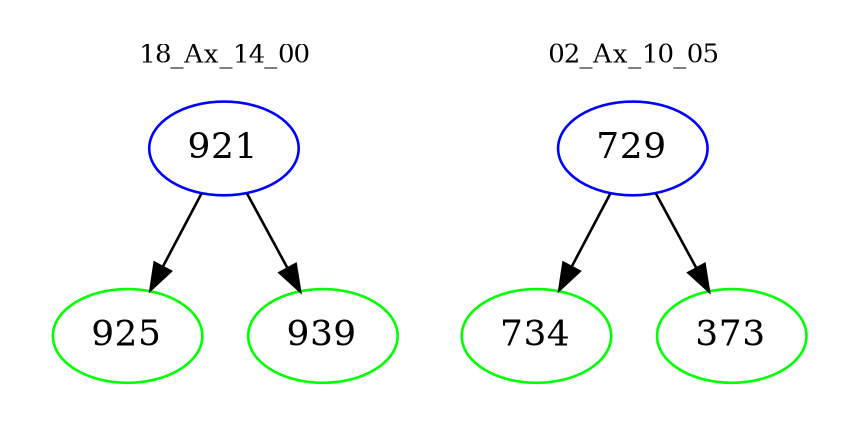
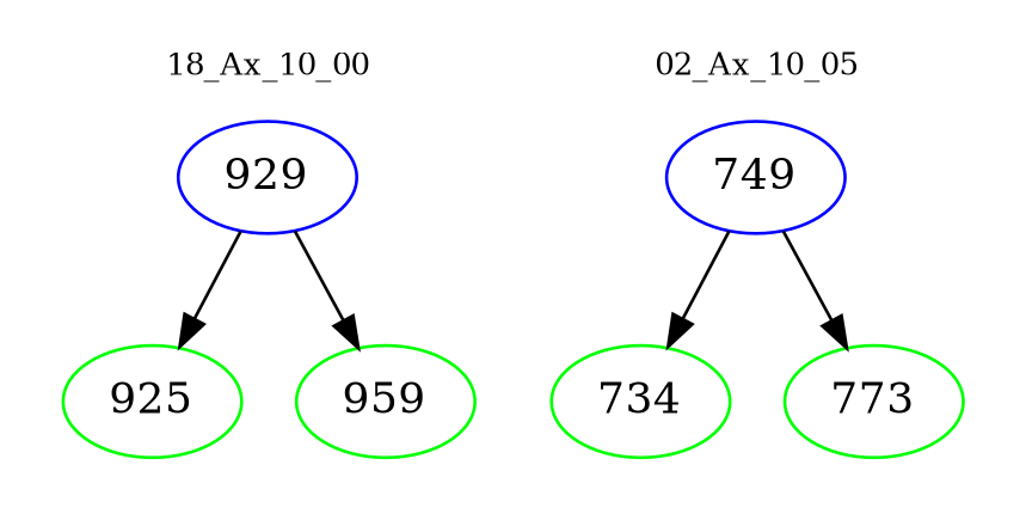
  digraph {
    node [color=green]
    edge [color=black]
-   n1 [color=blue label=921]
+   n1 [color=blue label=929]
    n2 [label=925]
-   n3 [label=939]
-   n4 [color=blue label=729]
+   n3 [label=959]
+   n4 [color=blue label=749]
    n5 [label=734]
-   n6 [label=373]
+   n6 [label=773]
    subgraph cluster_1 {
      color=white
      fontsize=10
-     label="18_Ax_14_00"
+     label="18_Ax_10_00"
      n1
      n2
      n3
    }
    subgraph cluster_2 {
      color=white
      fontsize=10
      label="02_Ax_10_05"
      n4
      n5
      n6
    }
    n1 -> n2
    n1 -> n3
    n4 -> n5
    n4 -> n6
  }
